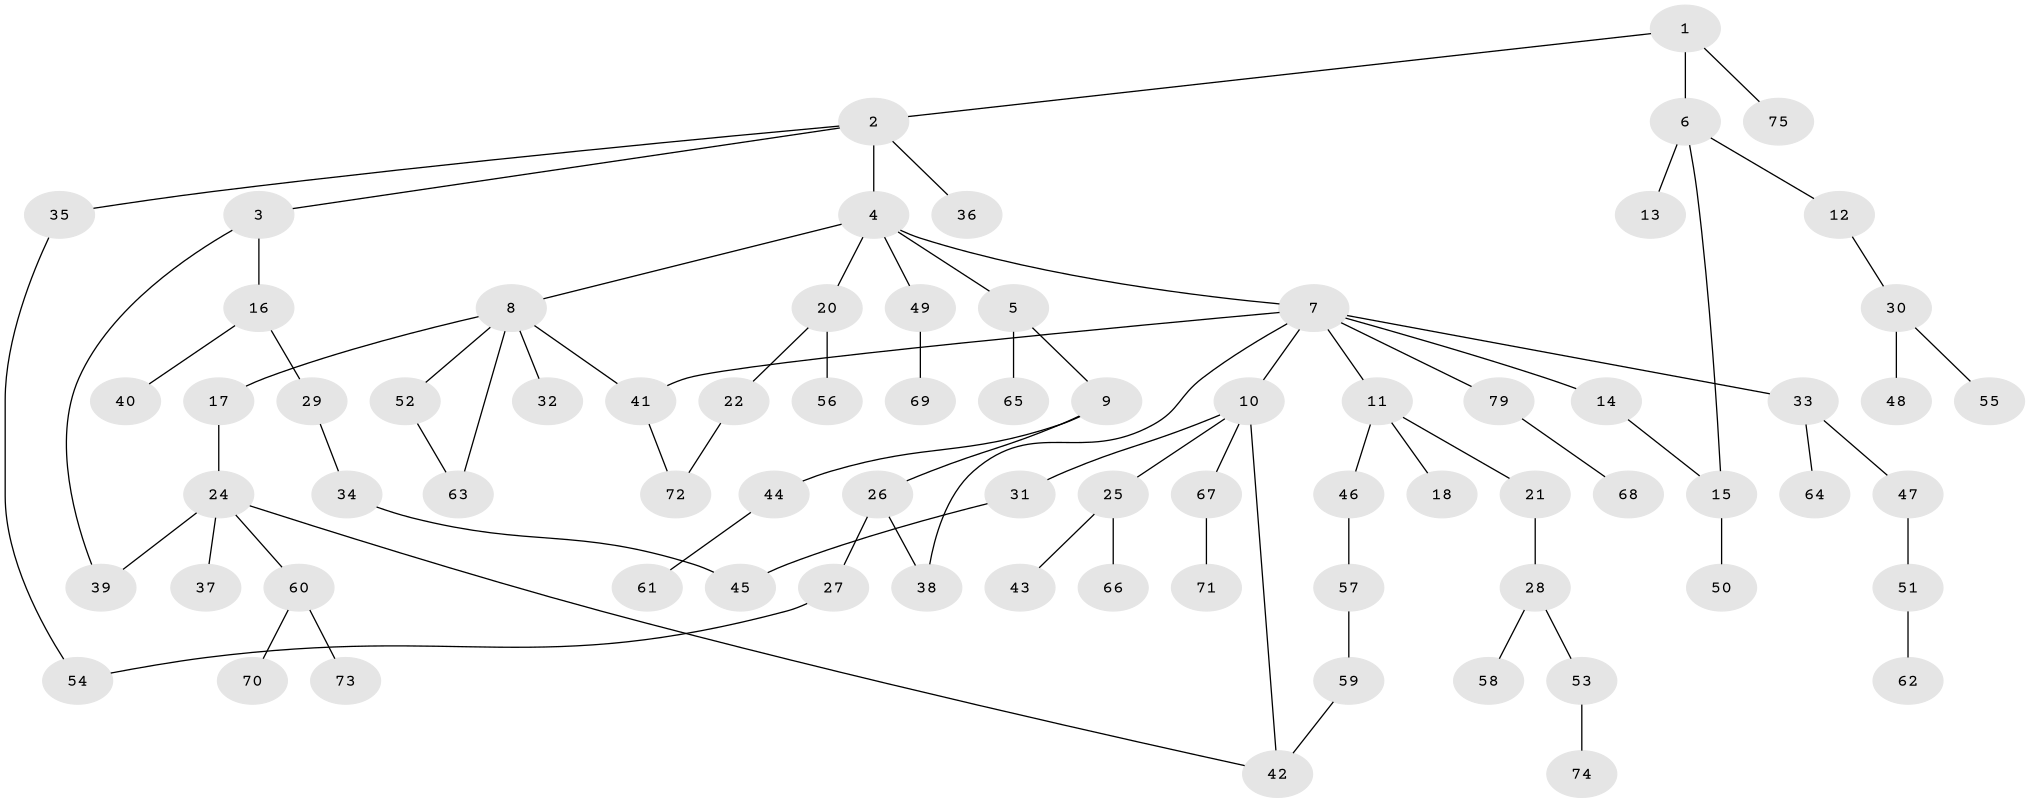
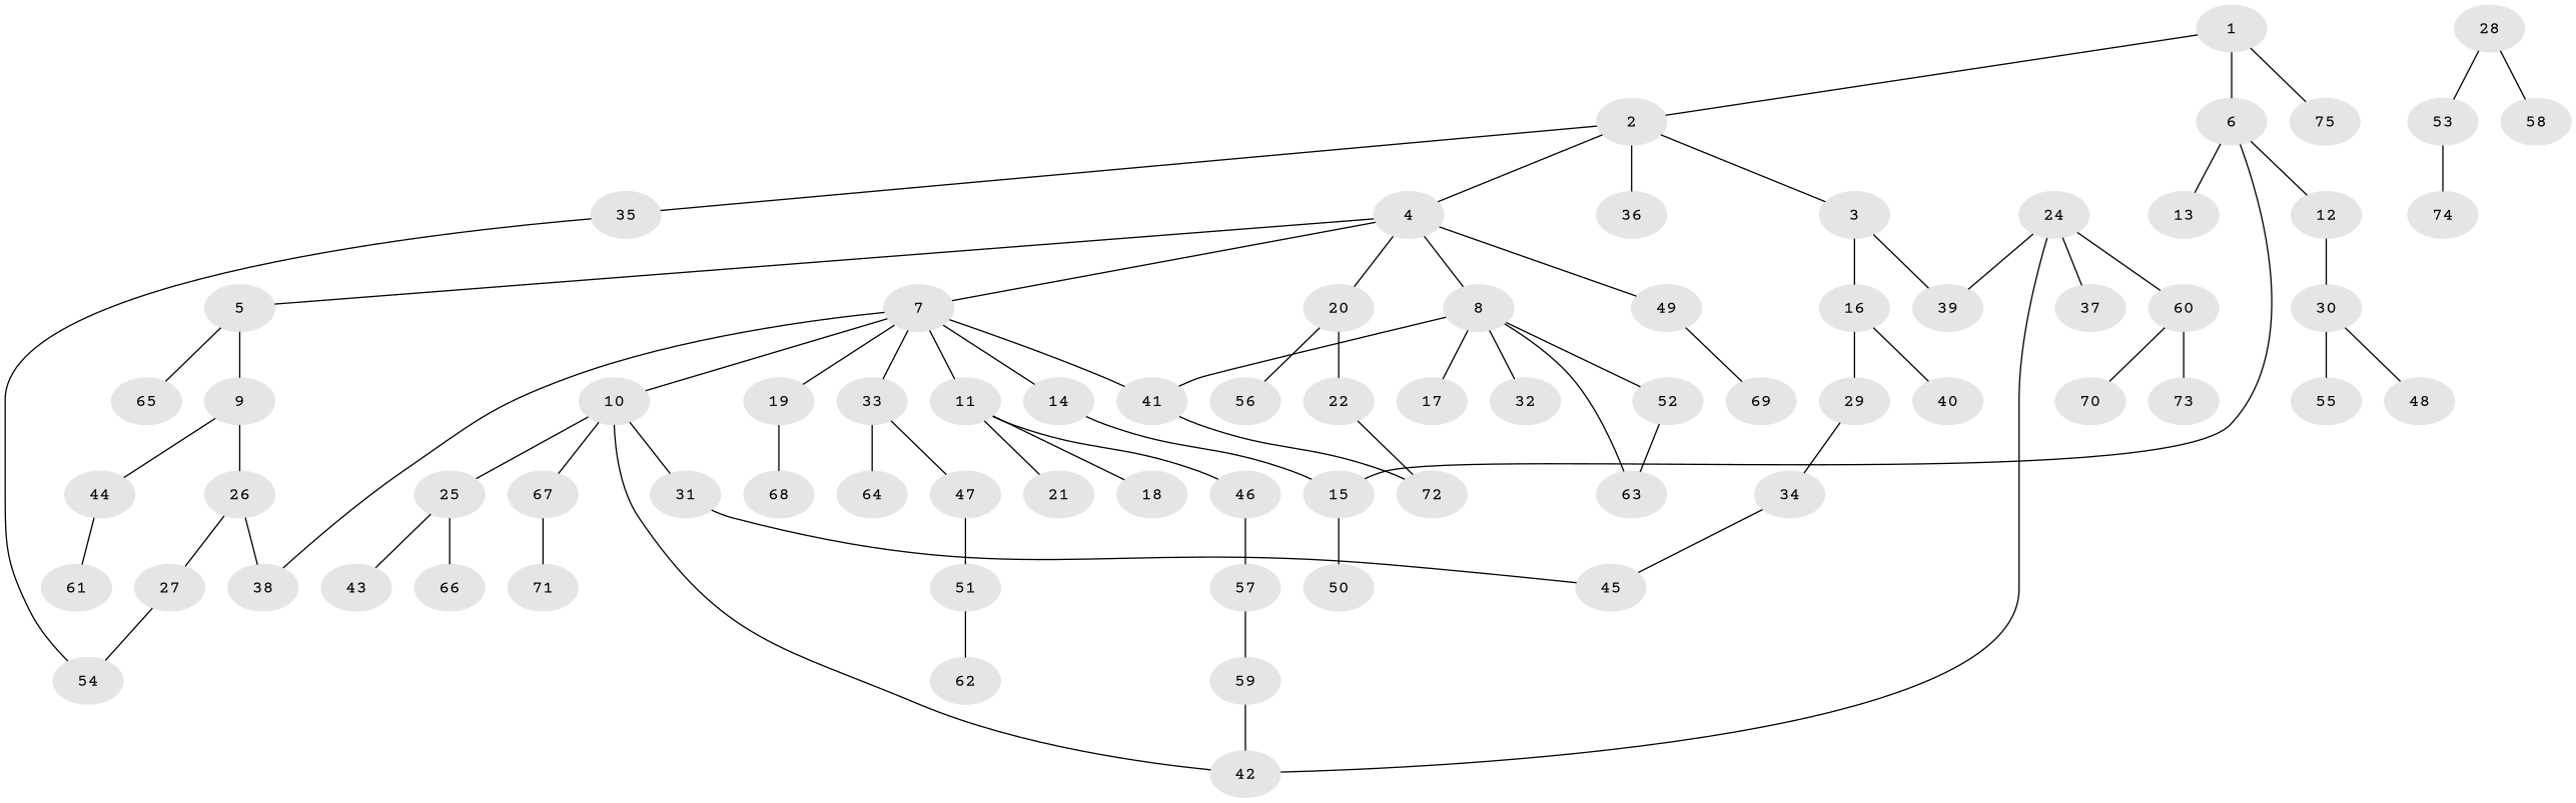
  graph {
    fontname="Courier Prime"
    node [color=gray90 fontname="Courier Prime" style=filled]
    edge [fontname="Courier Prime"]
    1
    2
    6
    75
    3
    4
    35
    36
    12
    13
    15
    16
    39
    5
    7
    8
    20
    49
    54
    29
    40
    9
    65
    10
    11
    14
-   19 [label=79]
+   19
    33
    38
    41
    17
    32
    52
    63
    22
    56
    69
    26
    44
    30
    50
    25
    31
    42
    67
    18
    21
    46
    68
    47
    64
    72
    24
    27
    61
    43
    66
    45
    71
    28
    57
    48
    55
    34
    37
    60
    53
    58
    70
    73
    74
    51
    59
    62
    1 -- 2
    1 -- 6
    1 -- 75
    2 -- 3
    2 -- 4
    2 -- 35
    2 -- 36
    6 -- 12
    6 -- 13
    6 -- 15
    3 -- 16
    3 -- 39
    4 -- 5
    4 -- 7
    4 -- 8
    4 -- 20
    4 -- 49
    35 -- 54
    12 -- 30
    15 -- 50
    16 -- 29
    16 -- 40
    5 -- 9
    5 -- 65
    7 -- 10
    7 -- 11
    7 -- 14
    7 -- 19
    7 -- 33
    7 -- 38
    7 -- 41
    8 -- 41
    8 -- 17
    8 -- 32
    8 -- 52
    8 -- 63
    20 -- 22
    20 -- 56
    49 -- 69
    29 -- 34
    9 -- 26
    9 -- 44
    10 -- 25
    10 -- 31
    10 -- 42
    10 -- 67
    11 -- 18
    11 -- 21
    11 -- 46
    14 -- 15
    19 -- 68
    33 -- 47
    33 -- 64
    41 -- 72
-   17 -- 24
    52 -- 63
    22 -- 72
    26 -- 38
    26 -- 27
    44 -- 61
    30 -- 48
    30 -- 55
    25 -- 43
    25 -- 66
    31 -- 45
    67 -- 71
-   21 -- 28
    46 -- 57
    47 -- 51
    24 -- 39
    24 -- 42
    24 -- 37
    24 -- 60
    27 -- 54
    28 -- 53
    28 -- 58
    57 -- 59
    34 -- 45
    60 -- 70
    60 -- 73
    53 -- 74
    51 -- 62
    59 -- 42
  }
